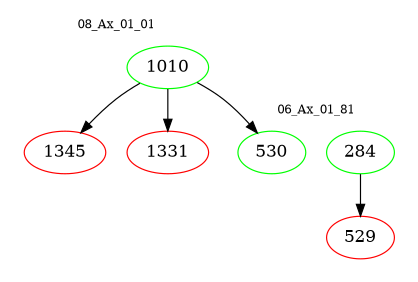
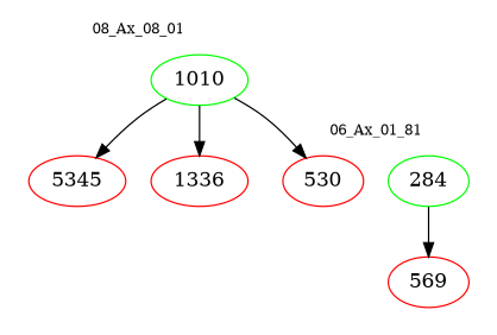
  digraph {
    node [color=red]
    edge [color=black]
    n1 [color=green label=284]
-   n2 [label=529]
-   n3 [color=green label=530]
+   n2 [label=569]
+   n3 [label=530]
    n4 [color=green label=1010]
-   n5 [label=1345]
-   n6 [label=1331]
+   n5 [label=5345]
+   n6 [label=1336]
    subgraph cluster_1 {
      color=white
      fontsize=10
      label="06_Ax_01_81"
      n1
      n2
      n3
    }
    subgraph cluster_2 {
      color=white
      fontsize=10
-     label="08_Ax_01_01"
+     label="08_Ax_08_01"
      n4
      n5
      n6
    }
    n1 -> n2
    n4 -> n3
    n4 -> n5
    n4 -> n6
  }
